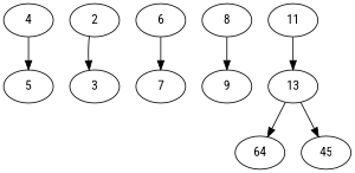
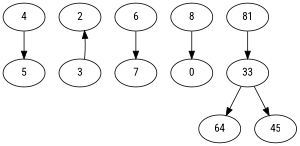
  digraph {
    fontname="Roboto Condensed"
    node [alpha=0.15 fontname="Roboto Condensed"]
    edge [fontname="Roboto Condensed"]
    4 [expect_size=151844714735223]
    5 [alpha=0.14 expect_size=2213026914566354]
    2 [alpha=0.11 expect_size=51968278661955880]
    3 [alpha=0.08 expect_size=264616716488059168]
    6 [alpha=0.10 expect_size=16695405928070772]
    7 [alpha=0.02 expect_size=283709326268549440]
    8 [alpha=0.06 expect_size=1566055488584771]
-   9 [alpha=0.18 expect_size=125002544850870992896]
-   11 [alpha=0.11 expect_size=194126946834030240]
-   13 [alpha=0.03 expect_size=50246654932663016]
+   9 [alpha=0.18 expect_size=125002544850870992896 label=0]
+   11 [alpha=0.11 expect_size=194126946834030240 label=81]
+   13 [alpha=0.03 expect_size=50246654932663016 label=33]
    n11 [alpha=0.09 expect_size=205947277319237271552 label=64]
    n12 [expect_size=50771619948676513792 label=45]
    4 -> 5
-   2 -> 3
+   3 -> 2
    6 -> 7
    8 -> 9
    11 -> 13
    13 -> n11
    13 -> n12
  }
